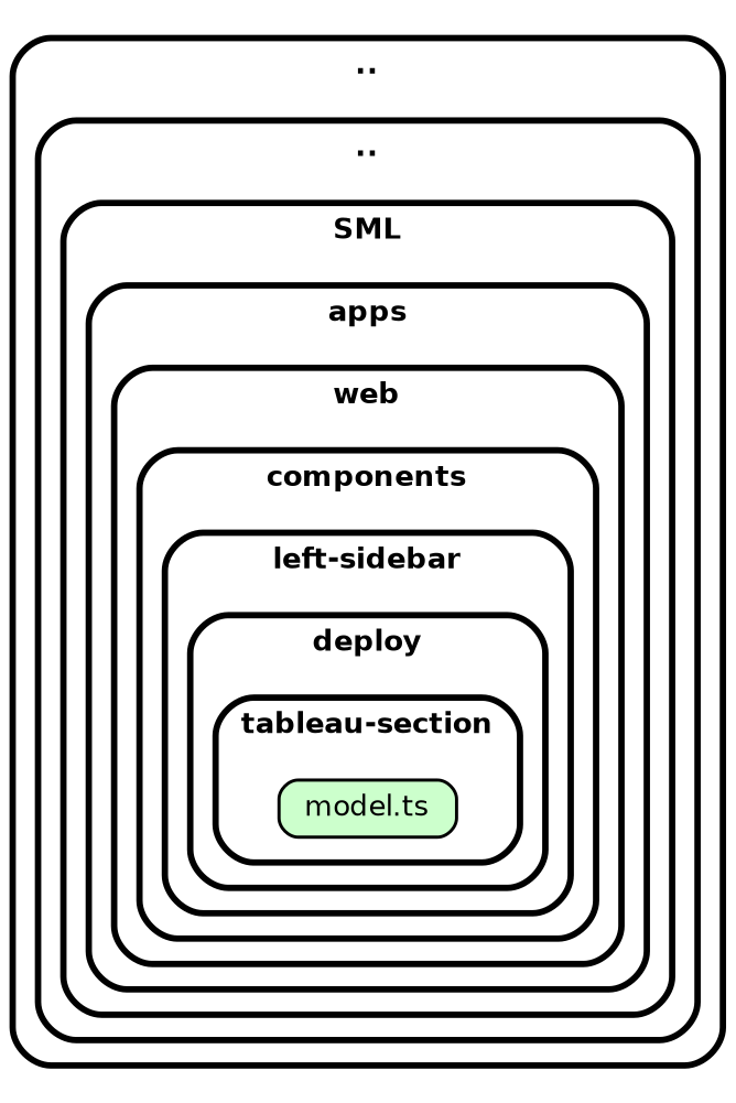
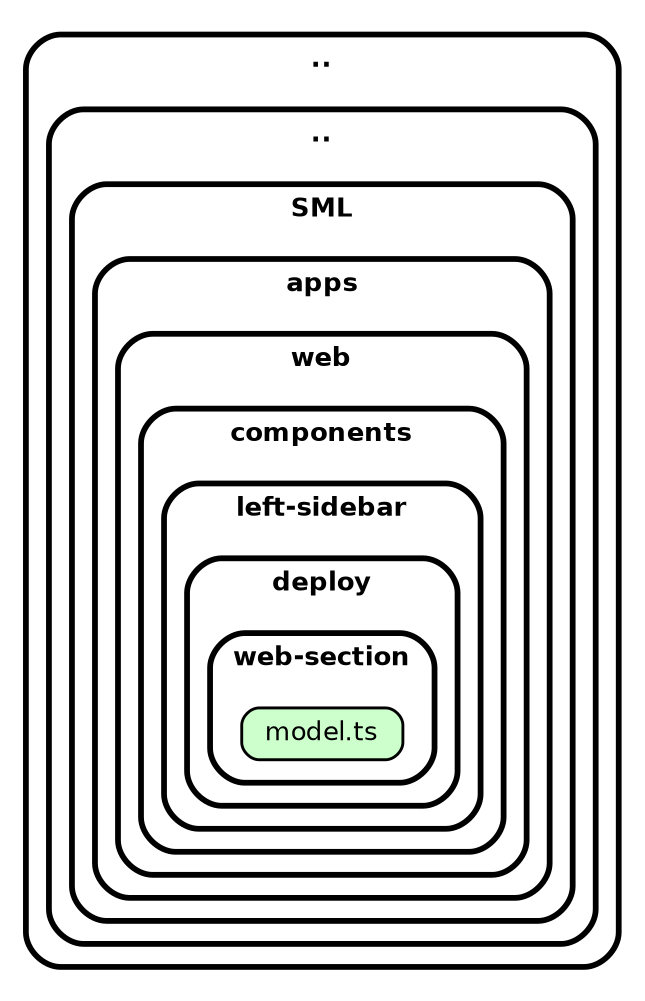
  strict digraph {
    compound=true
    fillcolor="#ffffff"
    fontname="Helvetica-bold"
    fontsize=9
    nodesep=0.16
    rankdir=LR
    ranksep=0.18
    splines=true
    style="rounded,bold,filled"
    n1 [color=black fillcolor="#ccffcc" fontcolor=black fontname=Helvetica fontsize=9 height=0.2 label=<model.ts> shape=box style="rounded, filled"]
    subgraph cluster_1 {
      label=".."
      subgraph cluster_2 {
        label=".."
        subgraph cluster_3 {
          label=SML
          subgraph cluster_4 {
            label=apps
            subgraph cluster_5 {
              label=web
              subgraph cluster_6 {
                label=components
                subgraph cluster_7 {
                  label="left-sidebar"
                  subgraph cluster_8 {
                    label=deploy
                    subgraph cluster_9 {
-                     label="tableau-section"
+                     label="web-section"
                      n1
                    }
                  }
                }
              }
            }
          }
        }
      }
    }
  }
